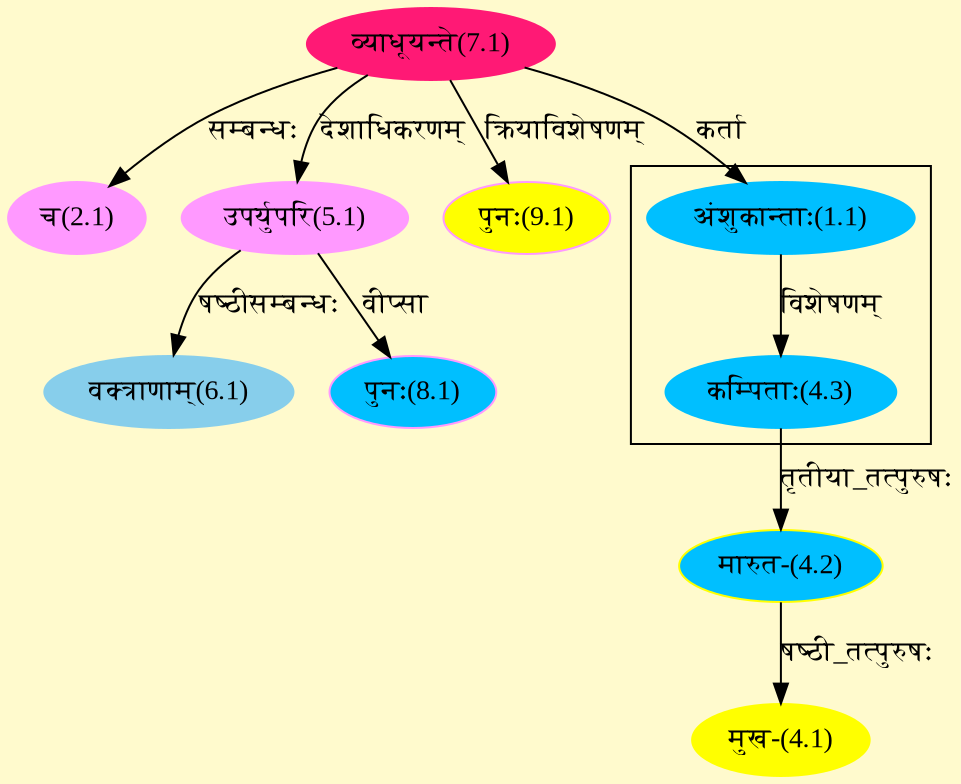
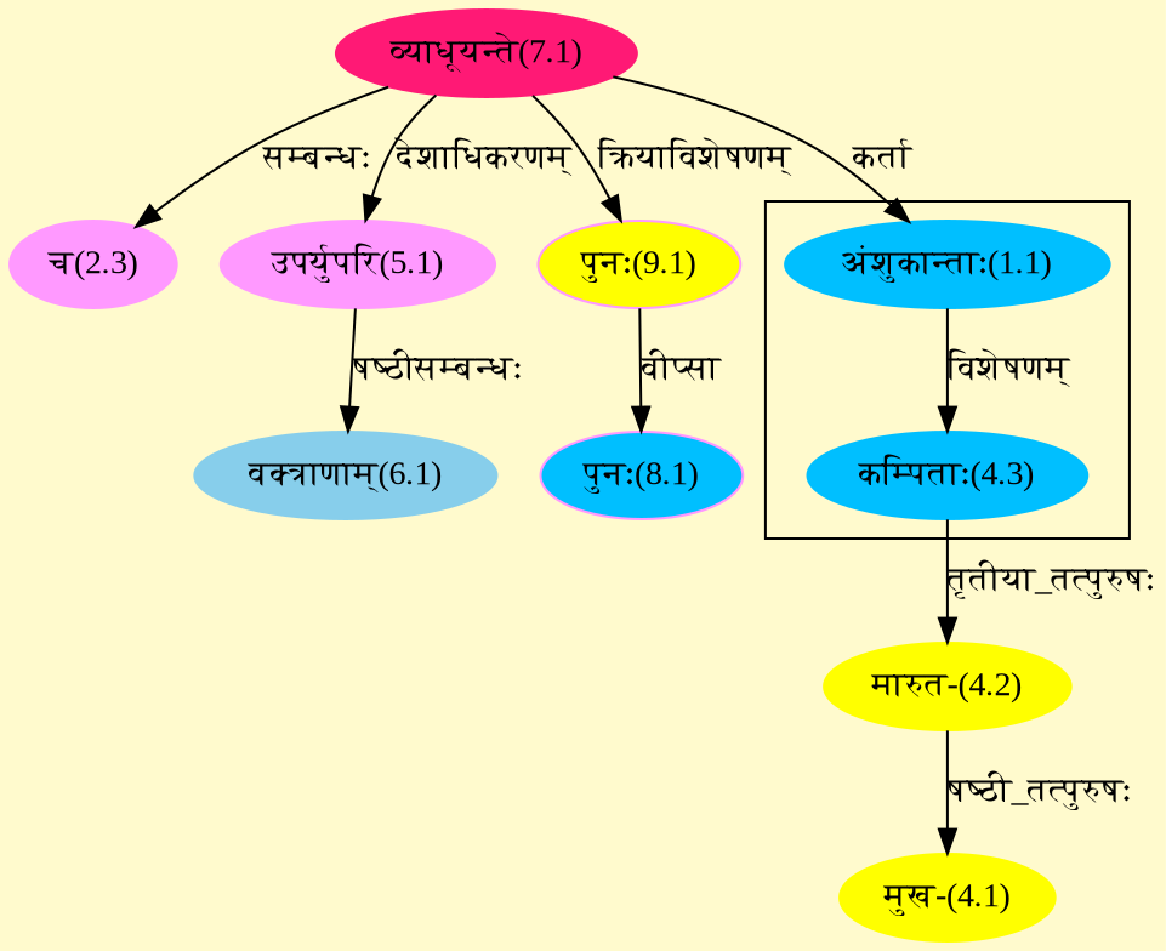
  digraph {
    bgcolor=lemonchiffon1
    compound=true
    fontname="Liberation Serif"
    rankdir=BT
    node [color="#FF99FF" fontname="Liberation Serif" style=filled]
    edge [dir=back fontname="Liberation Serif"]
    n1 [color="#00BFFF" label="कम्पिताः(4.3)"]
    n2 [color="#00BFFF" label="अंशुकान्ताः(1.1)"]
    n3 [color="#FF1975" label="व्याधूयन्ते(7.1)"]
-   n4 [label="च(2.1)"]
+   n4 [label="च(2.3)"]
    n5 [color="#87CEEB" label="वक्त्राणाम्(6.1)"]
    n6 [label="उपर्युपरि(5.1)"]
    n7 [color="#FFFF00" label="मुख-(4.1)"]
-   n8 [color="#FFFF00" label="मारुत-(4.2)" fillcolor="#00BFFF"]
+   n8 [color="#FFFF00" label="मारुत-(4.2)"]
    n9 [fillcolor="#00BFFF" label="पुनः(8.1)"]
    n10 [fillcolor="#FFFF00" label="पुनः(9.1)"]
    subgraph cluster_1 {
      n1
      n2
    }
    n1 -> n2 [label="विशेषणम्"]
    n2 -> n3 [label="कर्ता"]
    n4 -> n3 [label="सम्बन्धः"]
    n5 -> n6 [label="षष्ठीसम्बन्धः"]
    n6 -> n3 [label="देशाधिकरणम्"]
    n7 -> n8 [label="षष्ठी_तत्पुरुषः"]
    n8 -> n1 [label="तृतीया_तत्पुरुषः"]
-   n9 -> n6 [label="वीप्सा"]
+   n9 -> n10 [label="वीप्सा"]
    n10 -> n3 [label="क्रियाविशेषणम्"]
  }
